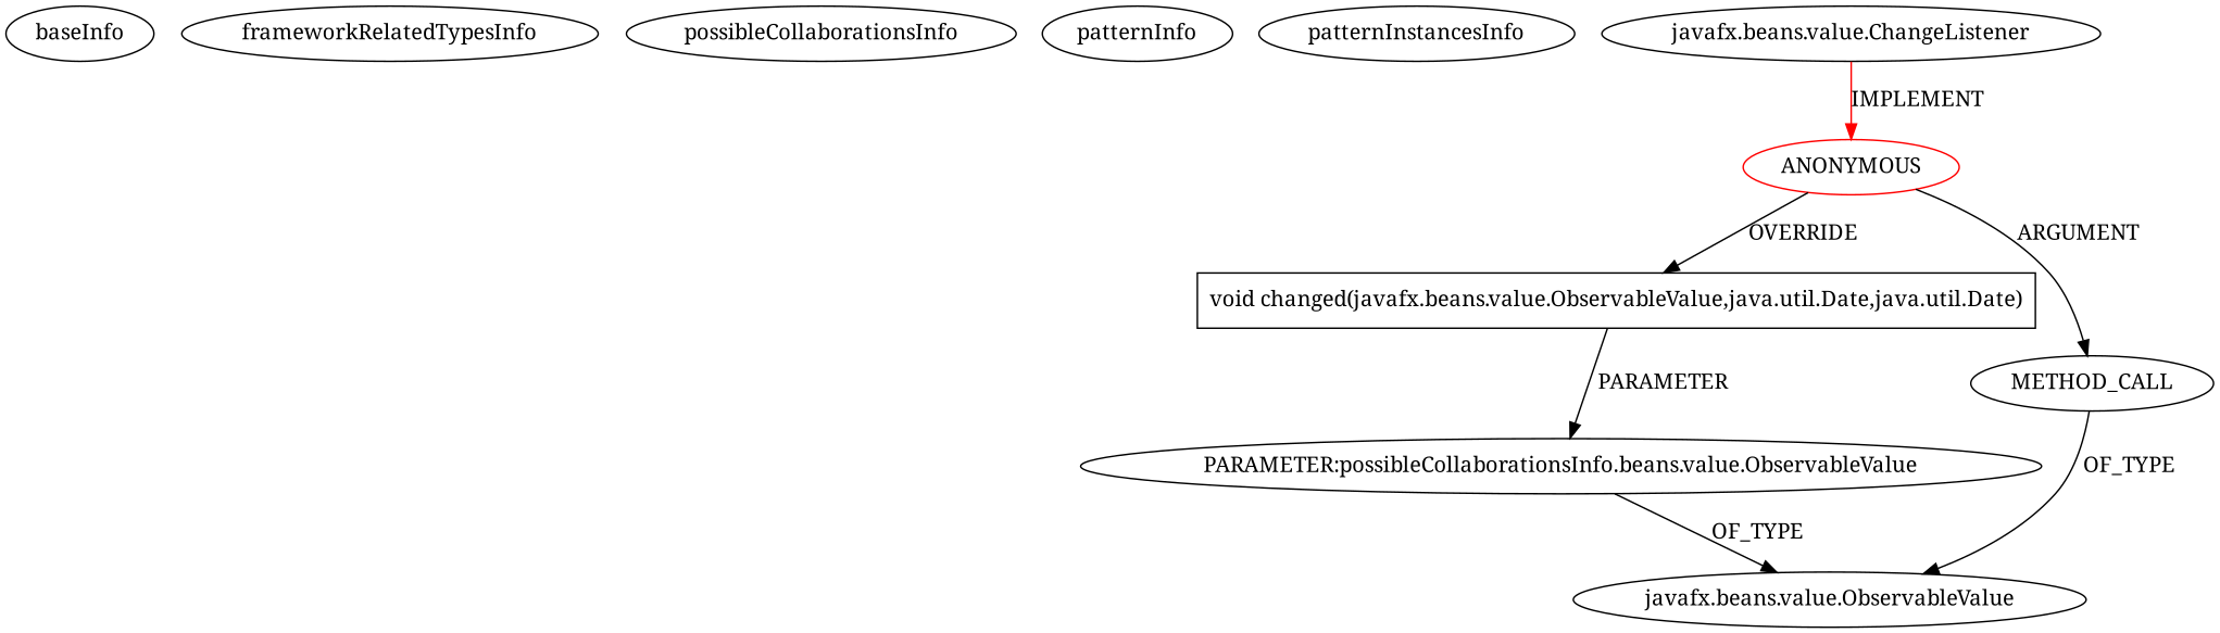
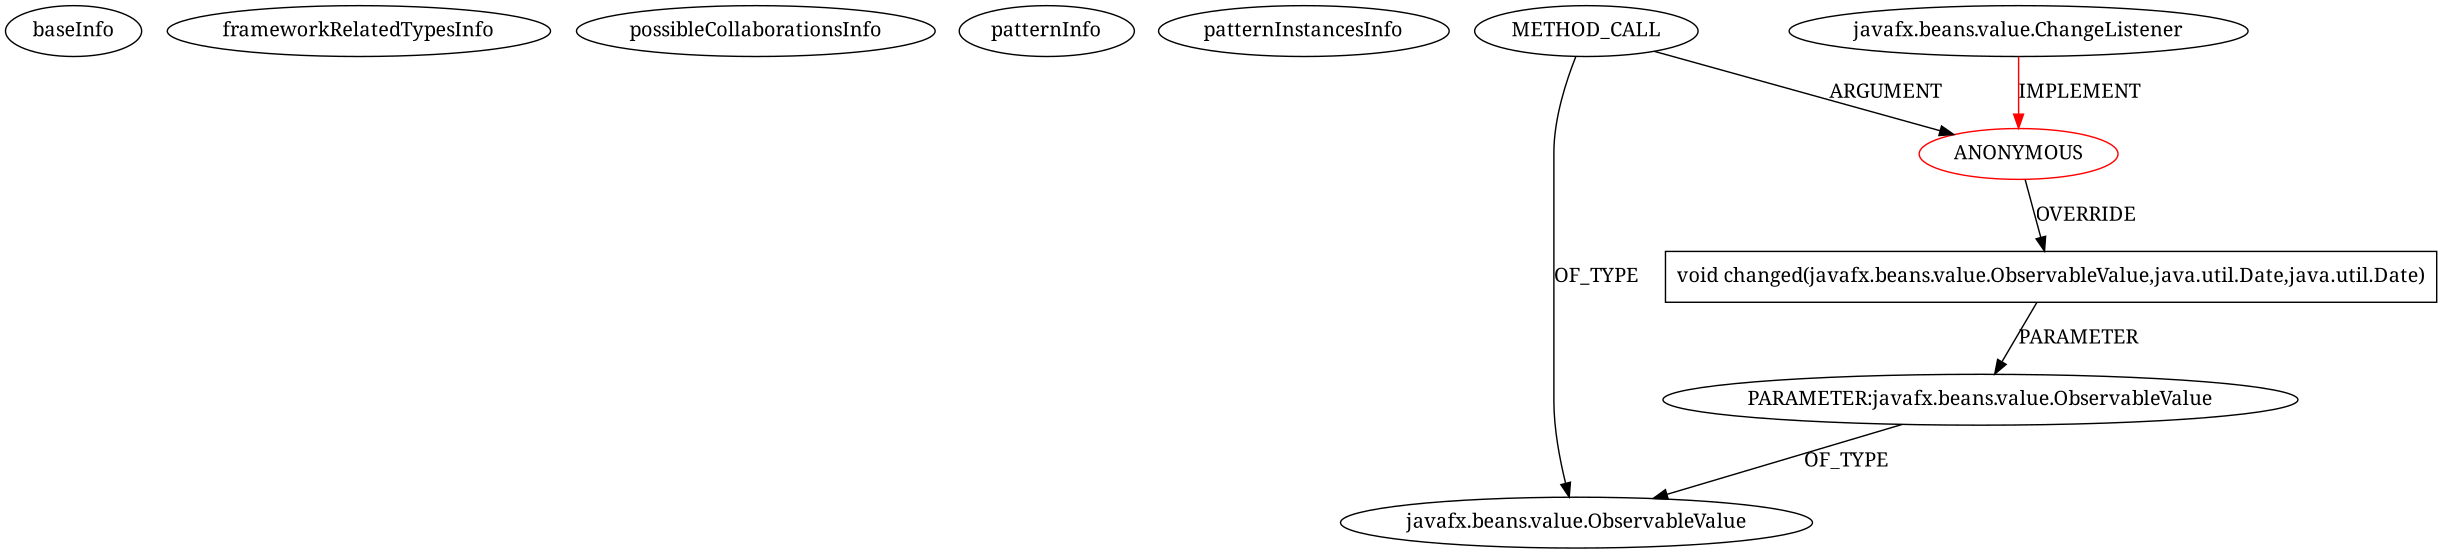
  digraph {
    fontname="Noto Serif"
    node [fontname="Noto Serif" isFrameworkType=false]
    edge [fontname="Noto Serif"]
    baseInfo [category=pattern graphId=4438 isAnonymous=true possibleRelation=false isFrameworkType=""]
    frameworkRelatedTypesInfo [0="javafx.beans.value.ChangeListener" isFrameworkType=""]
    possibleCollaborationsInfo [isFrameworkType=""]
    patternInfo [frequency=2.0 patternRootClient=0 isFrameworkType=""]
    patternInstancesInfo [0="idzik-Application-RCS~/idzik-Application-RCS/Application-RCS-master/RcsApplication/src/calendarPicker/SimpleCalendar.java~void SimpleCalendar()~3080" 1="idzik-Application-RCS~/idzik-Application-RCS/Application-RCS-master/RcsApplication/src/calendarPicker/AddCalendar.java~void addCalendar(javafx.scene.control.TextField,javafx.scene.layout.HBox)~3078" isFrameworkType=""]
    n6 [label="void changed(javafx.beans.value.ObservableValue,java.util.Date,java.util.Date)" shape=box vertexType=OVERRIDING_METHOD_DECLARATION]
-   n7 [label="PARAMETER:possibleCollaborationsInfo.beans.value.ObservableValue" vertexType=PARAMETER_DECLARATION]
+   n7 [label="PARAMETER:javafx.beans.value.ObservableValue" vertexType=PARAMETER_DECLARATION]
    n8 [label="javafx.beans.value.ObservableValue" vertexType=FRAMEWORK_INTERFACE_TYPE]
    n9 [color=red label=ANONYMOUS vertexType=ROOT_ANONYMOUS_DECLARATION]
    n10 [label="javafx.beans.value.ChangeListener" vertexType=FRAMEWORK_INTERFACE_TYPE]
    n11 [label=METHOD_CALL vertexType=OUTSIDE_CALL]
    n6 -> n7 [label=PARAMETER]
    n7 -> n8 [label=OF_TYPE]
    n9 -> n6 [label=OVERRIDE]
    n10 -> n9 [color=red label=IMPLEMENT]
    n11 -> n8 [label=OF_TYPE]
-   n9 -> n11 [label=ARGUMENT]
+   n11 -> n9 [label=ARGUMENT]
  }
